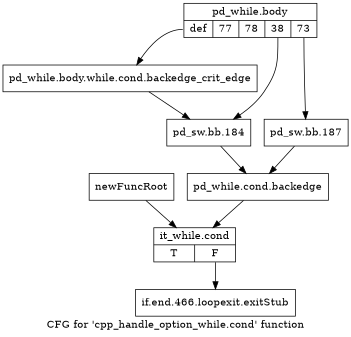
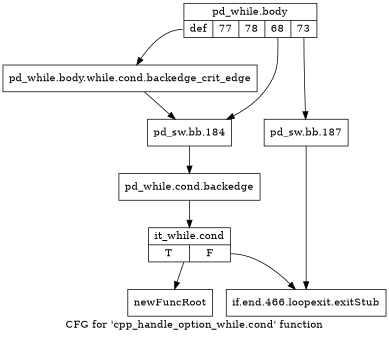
  digraph {
    label="CFG for 'cpp_handle_option_while.cond' function"
    node [shape=record]
    n1 [label="{newFuncRoot}"]
    n2 [label="{it_while.cond|{<s0>T|<s1>F}}"]
    n3 [label="{if.end.466.loopexit.exitStub}"]
-   n4 [label="{pd_while.body|{<s0>def|<s1>77|<s2>78|<s3>38|<s4>73}}"]
+   n4 [label="{pd_while.body|{<s0>def|<s1>77|<s2>78|<s3>68|<s4>73}}"]
    n5 [label="{pd_while.body.while.cond.backedge_crit_edge}"]
    n6 [label="{pd_sw.bb.184}"]
    n7 [label="{pd_sw.bb.187}"]
    n8 [label="{pd_while.cond.backedge}"]
-   n1 -> n2
+   n2 -> n1
    n2 -> n3 [tailport=s1]
    n4 -> n5 [tailport=s0]
    n4 -> n6 [tailport=s3]
    n4 -> n7 [tailport=s4]
    n5 -> n6
    n6 -> n8
-   n7 -> n8
+   n7 -> n3
    n8 -> n2
  }
